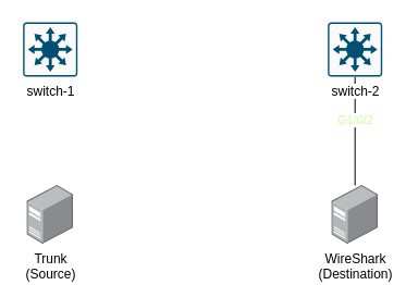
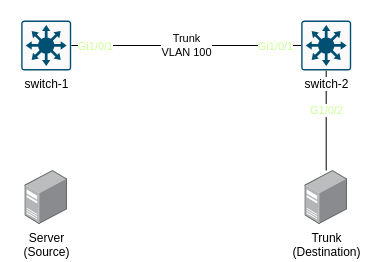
  <mxCell id="0" />
  <mxCell id="1" parent="0" />
+ <mxCell id="2" value="Trunk&lt;br&gt;VLAN 100" style="edgeStyle=orthogonalEdgeStyle;rounded=0;orthogonalLoop=1;jettySize=auto;html=1;entryX=0;entryY=0.5;entryDx=0;entryDy=0;entryPerimeter=0;endArrow=none;endFill=0;" edge="1" parent="1" source="9" target="7"><mxGeometry relative="1" as="geometry" /></mxCell>
+ <mxCell id="3" value="Gi1/0/1" style="edgeLabel;html=1;align=center;verticalAlign=middle;resizable=0;points=[];fontColor=#CCFF99;labelBackgroundColor=default;" vertex="1" connectable="0" parent="2"><mxGeometry x="-0.859" y="1" relative="1" as="geometry"><mxPoint x="8" y="1" as="offset" /></mxGeometry></mxCell>
+ <mxCell id="4" value="Gi1/0/1" style="edgeLabel;html=1;align=center;verticalAlign=middle;resizable=0;points=[];fontColor=#CCFF99;" vertex="1" connectable="0" parent="2"><mxGeometry x="-0.859" y="1" relative="1" as="geometry"><mxPoint x="188" y="1" as="offset" /></mxGeometry></mxCell>
  <mxCell id="5" style="edgeStyle=orthogonalEdgeStyle;rounded=0;orthogonalLoop=1;jettySize=auto;html=1;endArrow=none;endFill=0;" edge="1" parent="1" source="7" target="10"><mxGeometry relative="1" as="geometry" /></mxCell>
  <mxCell id="6" value="G1/0/2" style="edgeLabel;html=1;align=center;verticalAlign=middle;resizable=0;points=[];fontColor=#CCFF99;" vertex="1" connectable="0" parent="5"><mxGeometry x="-0.212" y="2" relative="1" as="geometry"><mxPoint x="-2" as="offset" /></mxGeometry></mxCell>
  <mxCell id="7" value="switch-2" style="sketch=0;points=[[0.015,0.015,0],[0.985,0.015,0],[0.985,0.985,0],[0.015,0.985,0],[0.25,0,0],[0.5,0,0],[0.75,0,0],[1,0.25,0],[1,0.5,0],[1,0.75,0],[0.75,1,0],[0.5,1,0],[0.25,1,0],[0,0.75,0],[0,0.5,0],[0,0.25,0]];verticalLabelPosition=bottom;html=1;verticalAlign=top;aspect=fixed;align=center;pointerEvents=1;shape=mxgraph.cisco19.rect;prIcon=l3_switch;fillColor=#FAFAFA;strokeColor=#005073;labelBackgroundColor=default;" vertex="1" parent="1"><mxGeometry x="300.7" y="20" width="50" height="50" as="geometry" /></mxCell>
- <mxCell id="8" value="Trunk&lt;br&gt;(Source)" style="points=[];aspect=fixed;html=1;align=center;shadow=0;dashed=0;image;image=img/lib/allied_telesis/computer_and_terminals/Server_Desktop.svg;" vertex="1" parent="1"><mxGeometry x="24.4" y="170" width="42.6" height="54" as="geometry" /></mxCell>
+ <mxCell id="8" value="Server&lt;br&gt;(Source)" style="points=[];aspect=fixed;html=1;align=center;shadow=0;dashed=0;image;image=img/lib/allied_telesis/computer_and_terminals/Server_Desktop.svg;" vertex="1" parent="1"><mxGeometry x="24.4" y="170" width="42.6" height="54" as="geometry" /></mxCell>
  <mxCell id="9" value="switch-1" style="sketch=0;points=[[0.015,0.015,0],[0.985,0.015,0],[0.985,0.985,0],[0.015,0.985,0],[0.25,0,0],[0.5,0,0],[0.75,0,0],[1,0.25,0],[1,0.5,0],[1,0.75,0],[0.75,1,0],[0.5,1,0],[0.25,1,0],[0,0.75,0],[0,0.5,0],[0,0.25,0]];verticalLabelPosition=bottom;html=1;verticalAlign=top;aspect=fixed;align=center;pointerEvents=1;shape=mxgraph.cisco19.rect;prIcon=l3_switch;fillColor=#FAFAFA;strokeColor=#005073;labelBackgroundColor=default;" vertex="1" parent="1"><mxGeometry x="20.7" y="20" width="50" height="50" as="geometry" /></mxCell>
- <mxCell id="10" value="WireShark&lt;br&gt;(Destination)" style="points=[];aspect=fixed;html=1;align=center;shadow=0;dashed=0;image;image=img/lib/allied_telesis/computer_and_terminals/Server_Desktop.svg;" vertex="1" parent="1"><mxGeometry x="304.4" y="170" width="42.6" height="54" as="geometry" /></mxCell>
+ <mxCell id="10" value="Trunk&lt;br&gt;(Destination)" style="points=[];aspect=fixed;html=1;align=center;shadow=0;dashed=0;image;image=img/lib/allied_telesis/computer_and_terminals/Server_Desktop.svg;" vertex="1" parent="1"><mxGeometry x="304.4" y="170" width="42.6" height="54" as="geometry" /></mxCell>
